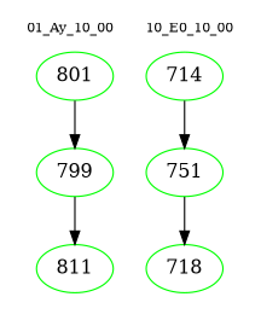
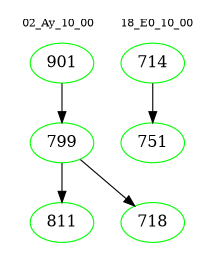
  digraph {
    node [color=green]
    edge [color=black]
-   n1 [label=801]
+   n1 [label=901]
    n2 [label=799]
    n3 [label=811]
    n4 [label=714]
    n5 [label=751]
    n6 [label=718]
    subgraph cluster_1 {
      color=white
      fontsize=10
-     label="01_Ay_10_00"
+     label="02_Ay_10_00"
      n1
      n2
      n3
    }
    subgraph cluster_2 {
      color=white
      fontsize=10
-     label="10_E0_10_00"
+     label="18_E0_10_00"
      n4
      n5
      n6
    }
    n1 -> n2
    n2 -> n3
    n4 -> n5
-   n5 -> n6
+   n2 -> n6
  }
